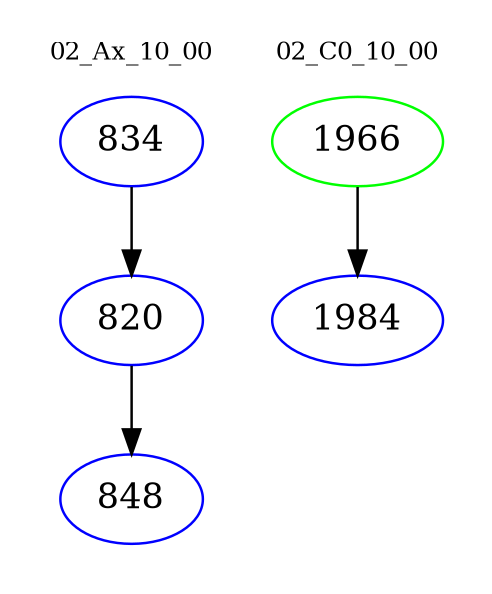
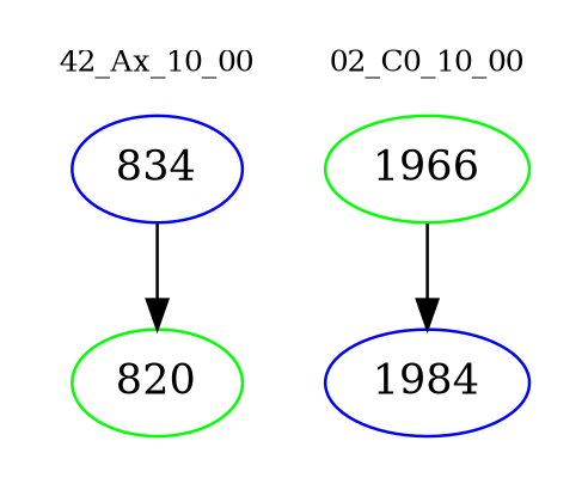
  digraph {
    node [color=blue]
    edge [color=black]
    n1 [label=834]
-   n2 [label=820]
-   n3 [label=848]
+   n2 [color=green label=820]
    n4 [color=green label=1966]
    n5 [label=1984]
    subgraph cluster_1 {
      color=white
      fontsize=10
-     label="02_Ax_10_00"
+     label="42_Ax_10_00"
      n1
      n2
-     n3
    }
    subgraph cluster_2 {
      color=white
      fontsize=10
      label="02_C0_10_00"
      n4
      n5
    }
    n1 -> n2
-   n2 -> n3
    n4 -> n5
  }
